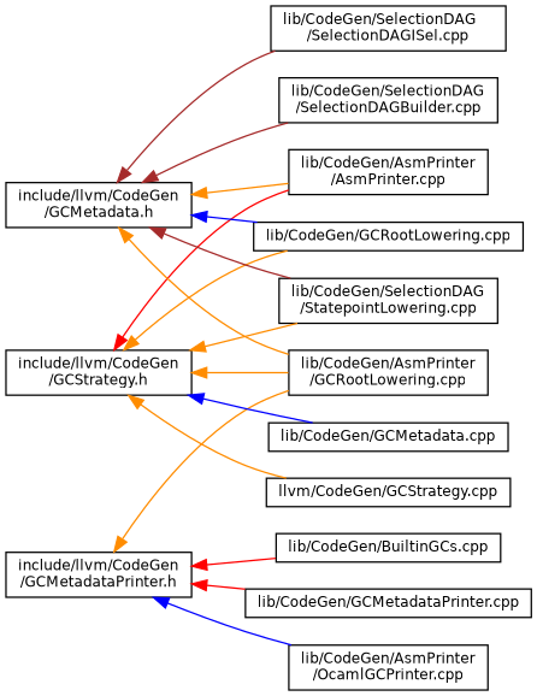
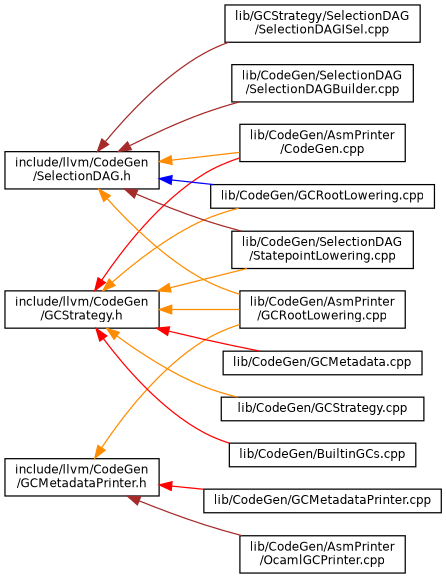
  digraph {
    rankdir=LR
    node [color=black fontname=Helvetica fontsize=10 shape=box]
    edge [color=darkorange dir=back fontname=Helvetica fontsize=10 labelfontname=Helvetica labelfontsize=10 style=solid]
    n1 [height=0.2 label="include/llvm/CodeGen\l/GCMetadataPrinter.h" width=0.4]
    n2 [height=0.2 label="lib/CodeGen/AsmPrinter\l/GCRootLowering.cpp" width=0.4]
    n3 [height=0.2 label="lib/CodeGen/AsmPrinter\l/OcamlGCPrinter.cpp" width=0.4]
    n4 [height=0.2 label="lib/CodeGen/GCMetadataPrinter.cpp" width=0.4]
    n5 [height=0.2 label="include/llvm/CodeGen\l/GCStrategy.h" width=0.4]
-   n6 [height=0.2 label="lib/CodeGen/AsmPrinter\l/AsmPrinter.cpp" width=0.4]
+   n6 [height=0.2 label="lib/CodeGen/AsmPrinter\l/CodeGen.cpp" width=0.4]
    n7 [height=0.2 label="lib/CodeGen/GCMetadata.cpp" width=0.4]
    n8 [height=0.2 label="lib/CodeGen/GCRootLowering.cpp" width=0.4]
    n9 [height=0.2 label="lib/CodeGen/SelectionDAG\l/StatepointLowering.cpp" width=0.4]
    n10 [height=0.2 label="lib/CodeGen/BuiltinGCs.cpp" width=0.4]
-   n11 [height=0.2 label="llvm/CodeGen/GCStrategy.cpp" width=0.4]
-   n12 [height=0.2 label="include/llvm/CodeGen\l/GCMetadata.h" width=0.4]
+   n11 [height=0.2 label="lib/CodeGen/GCStrategy.cpp" width=0.4]
+   n12 [height=0.2 label="include/llvm/CodeGen\l/SelectionDAG.h" width=0.4]
    n13 [height=0.2 label="lib/CodeGen/SelectionDAG\l/SelectionDAGBuilder.cpp" width=0.4]
-   n14 [height=0.2 label="lib/CodeGen/SelectionDAG\l/SelectionDAGISel.cpp" width=0.4]
+   n14 [height=0.2 label="lib/GCStrategy/SelectionDAG\l/SelectionDAGISel.cpp" width=0.4]
    n1 -> n2
-   n1 -> n3 [color=blue]
+   n1 -> n3 [color=brown]
    n1 -> n4 [color=red]
    n5 -> n2
    n5 -> n6 [color=red]
-   n5 -> n7 [color=blue]
+   n5 -> n7 [color=red]
    n5 -> n8
    n5 -> n9
-   n1 -> n10 [color=red]
+   n5 -> n10 [color=red]
    n5 -> n11
    n12 -> n2
    n12 -> n6
    n12 -> n8 [color=blue]
    n12 -> n9 [color=brown]
    n12 -> n13 [color=brown]
    n12 -> n14 [color=brown]
  }
